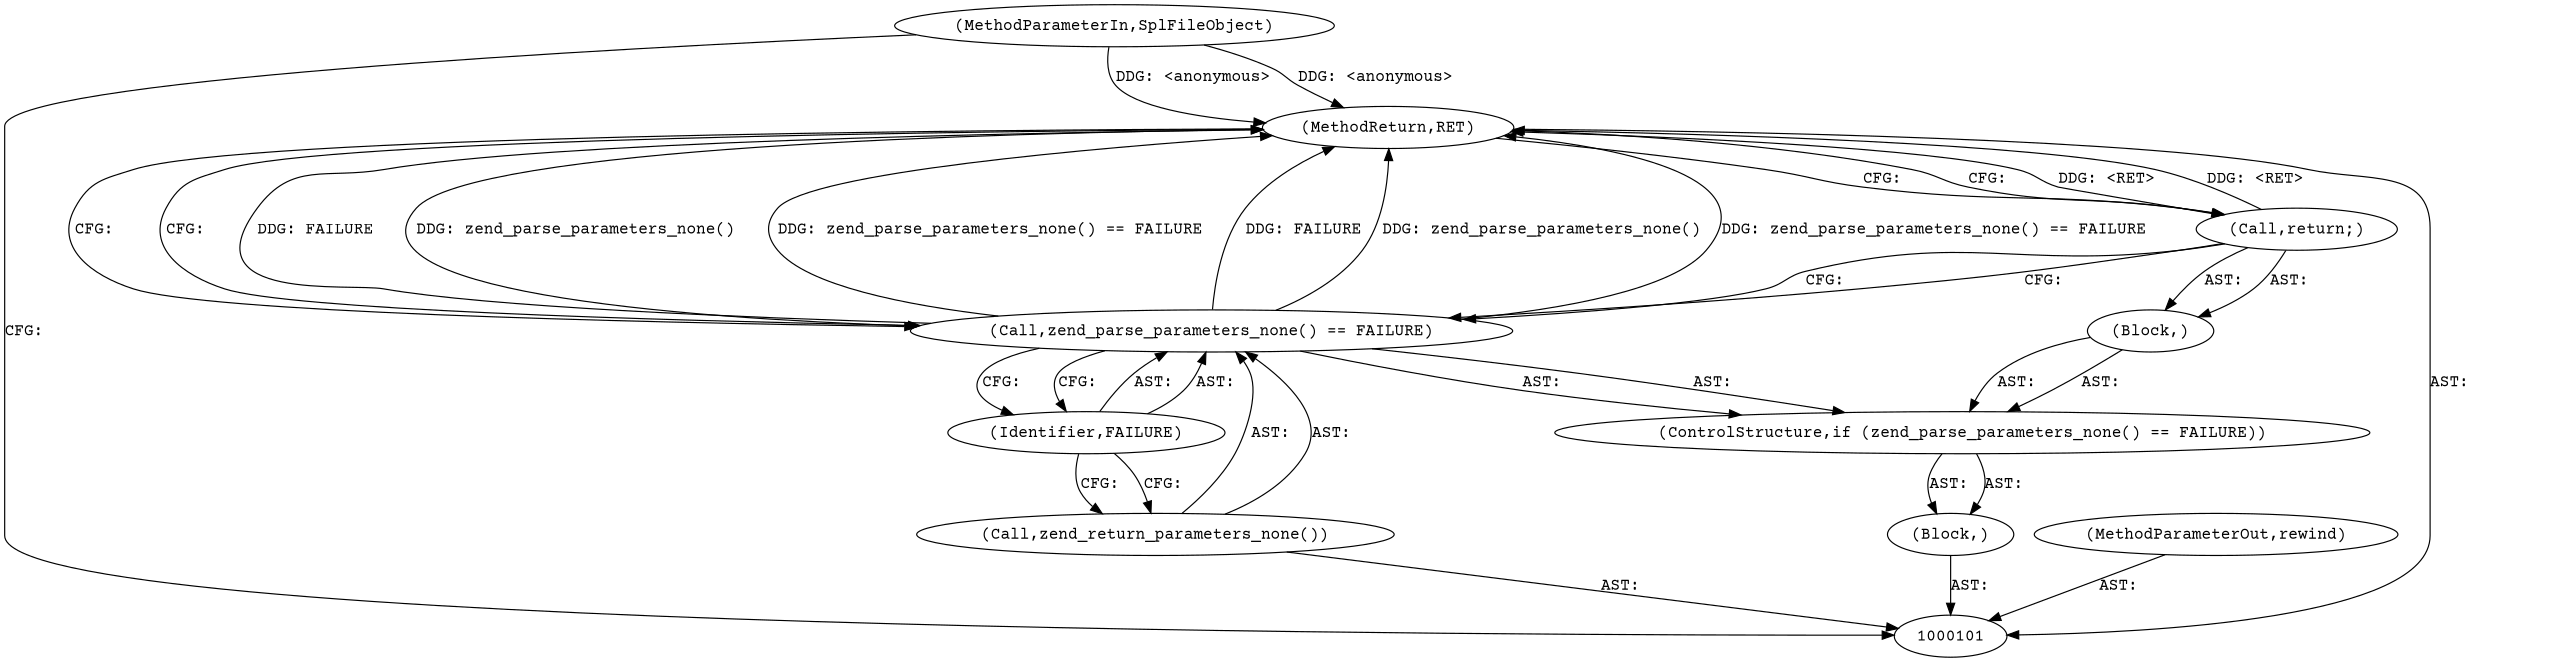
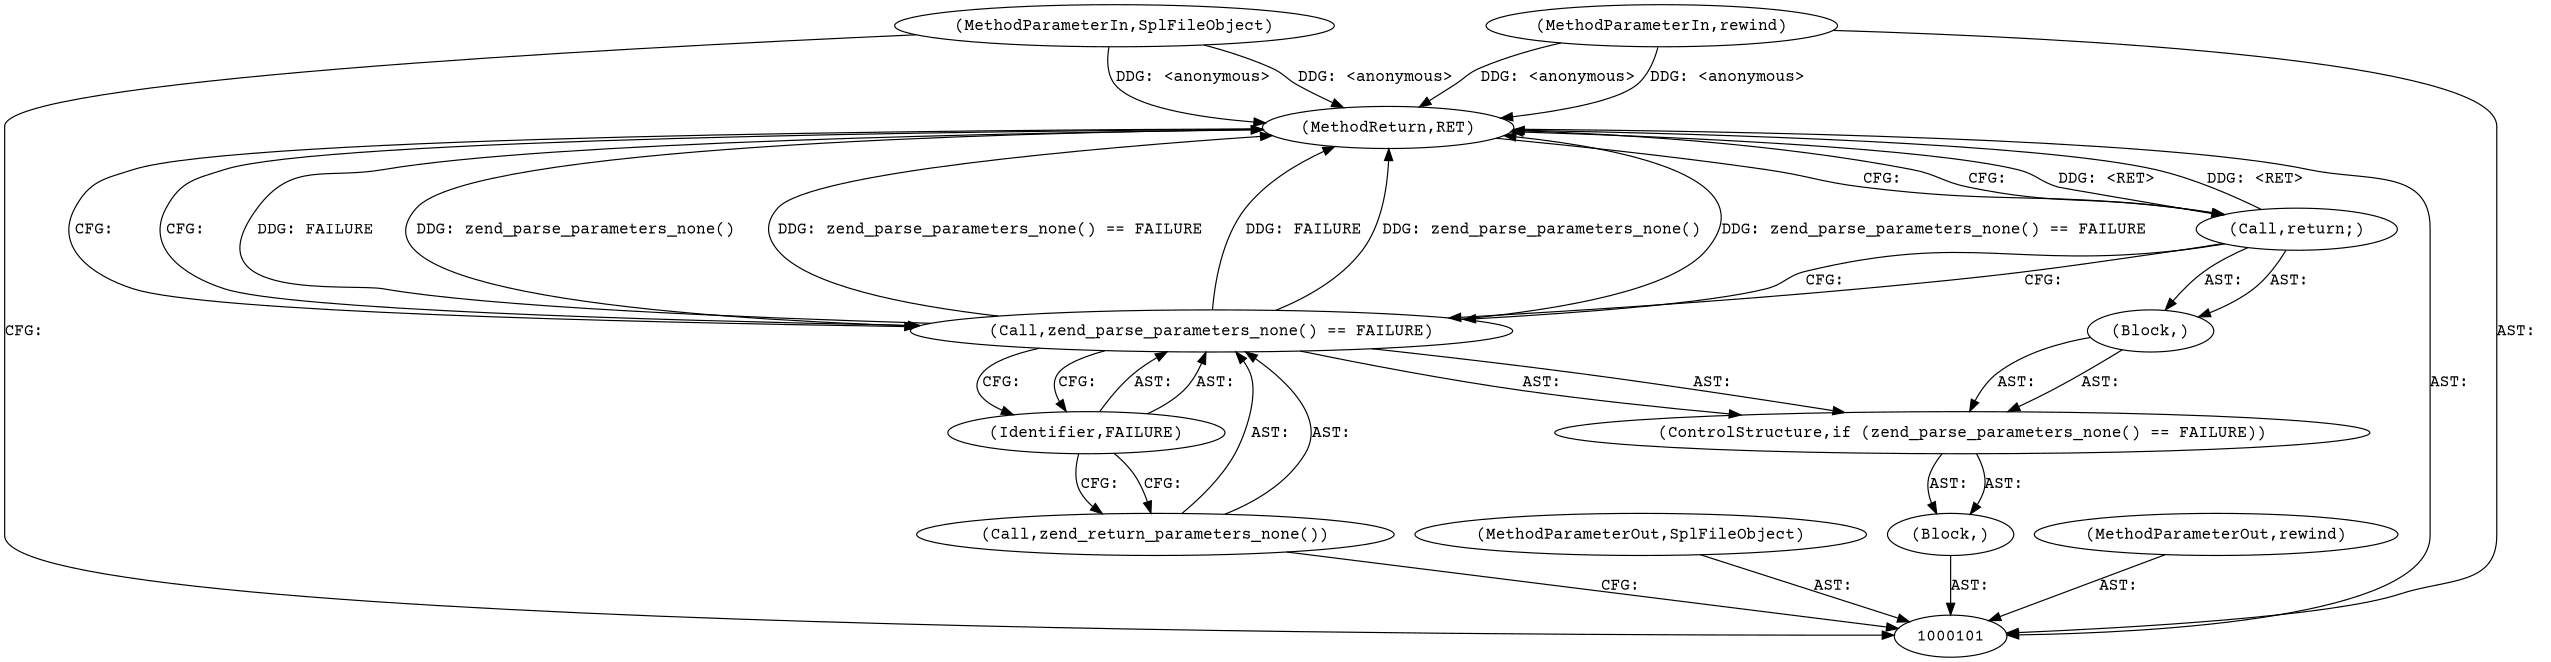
  digraph {
    fontname="Courier Prime"
    node [fontname="Courier Prime"]
    edge [fontname="Courier Prime"]
    n1 [label="(MethodReturn,RET)"]
    n2 [label="(Call,zend_parse_parameters_none() == FAILURE)"]
    n3 [label="(Call,return;)"]
    1000101
    n5 [label="(ControlStructure,if (zend_parse_parameters_none() == FAILURE))"]
    n6 [label="(Identifier,FAILURE)"]
    n7 [label="(Block,)"]
    n8 [label="(MethodParameterIn,SplFileObject)"]
+   n9 [label="(MethodParameterOut,SplFileObject)"]
+   n10 [label="(MethodParameterIn,rewind)"]
    n11 [label="(MethodParameterOut,rewind)"]
    n12 [label="(Block,)"]
    n13 [label="(Call,zend_return_parameters_none())"]
    n1 -> n2 [label="CFG: "]
    n1 -> n2 [label="CFG: "]
    n1 -> n3 [label="CFG: "]
    n1 -> n3 [label="CFG: "]
    n1 -> 1000101 [label="AST: "]
    n2 -> n1 [label="DDG: FAILURE"]
    n2 -> n1 [label="DDG: zend_parse_parameters_none()"]
    n2 -> n1 [label="DDG: zend_parse_parameters_none() == FAILURE"]
    n2 -> n1 [label="DDG: FAILURE"]
    n2 -> n1 [label="DDG: zend_parse_parameters_none()"]
    n2 -> n1 [label="DDG: zend_parse_parameters_none() == FAILURE"]
    n2 -> n5 [label="AST: "]
    n2 -> n5 [label="AST: "]
    n2 -> n6 [label="CFG: "]
    n2 -> n6 [label="CFG: "]
    n3 -> n1 [label="DDG: <RET>"]
    n3 -> n1 [label="DDG: <RET>"]
    n3 -> n2 [label="CFG: "]
    n3 -> n2 [label="CFG: "]
    n3 -> n7 [label="AST: "]
    n3 -> n7 [label="AST: "]
    n5 -> n12 [label="AST: "]
    n5 -> n12 [label="AST: "]
    n6 -> n2 [label="AST: "]
    n6 -> n2 [label="AST: "]
    n6 -> n13 [label="CFG: "]
    n6 -> n13 [label="CFG: "]
    n7 -> n5 [label="AST: "]
    n7 -> n5 [label="AST: "]
    n8 -> n1 [label="DDG: <anonymous>"]
    n8 -> n1 [label="DDG: <anonymous>"]
    n8 -> 1000101 [label="CFG: "]
+   n9 -> 1000101 [label="AST: "]
+   n10 -> n1 [label="DDG: <anonymous>"]
+   n10 -> n1 [label="DDG: <anonymous>"]
+   n10 -> 1000101 [label="AST: "]
    n11 -> 1000101 [label="AST: "]
    n12 -> 1000101 [label="AST: "]
    n13 -> n2 [label="AST: "]
    n13 -> n2 [label="AST: "]
-   n13 -> 1000101 [label="AST: "]
+   n13 -> 1000101 [label="CFG: "]
  }
